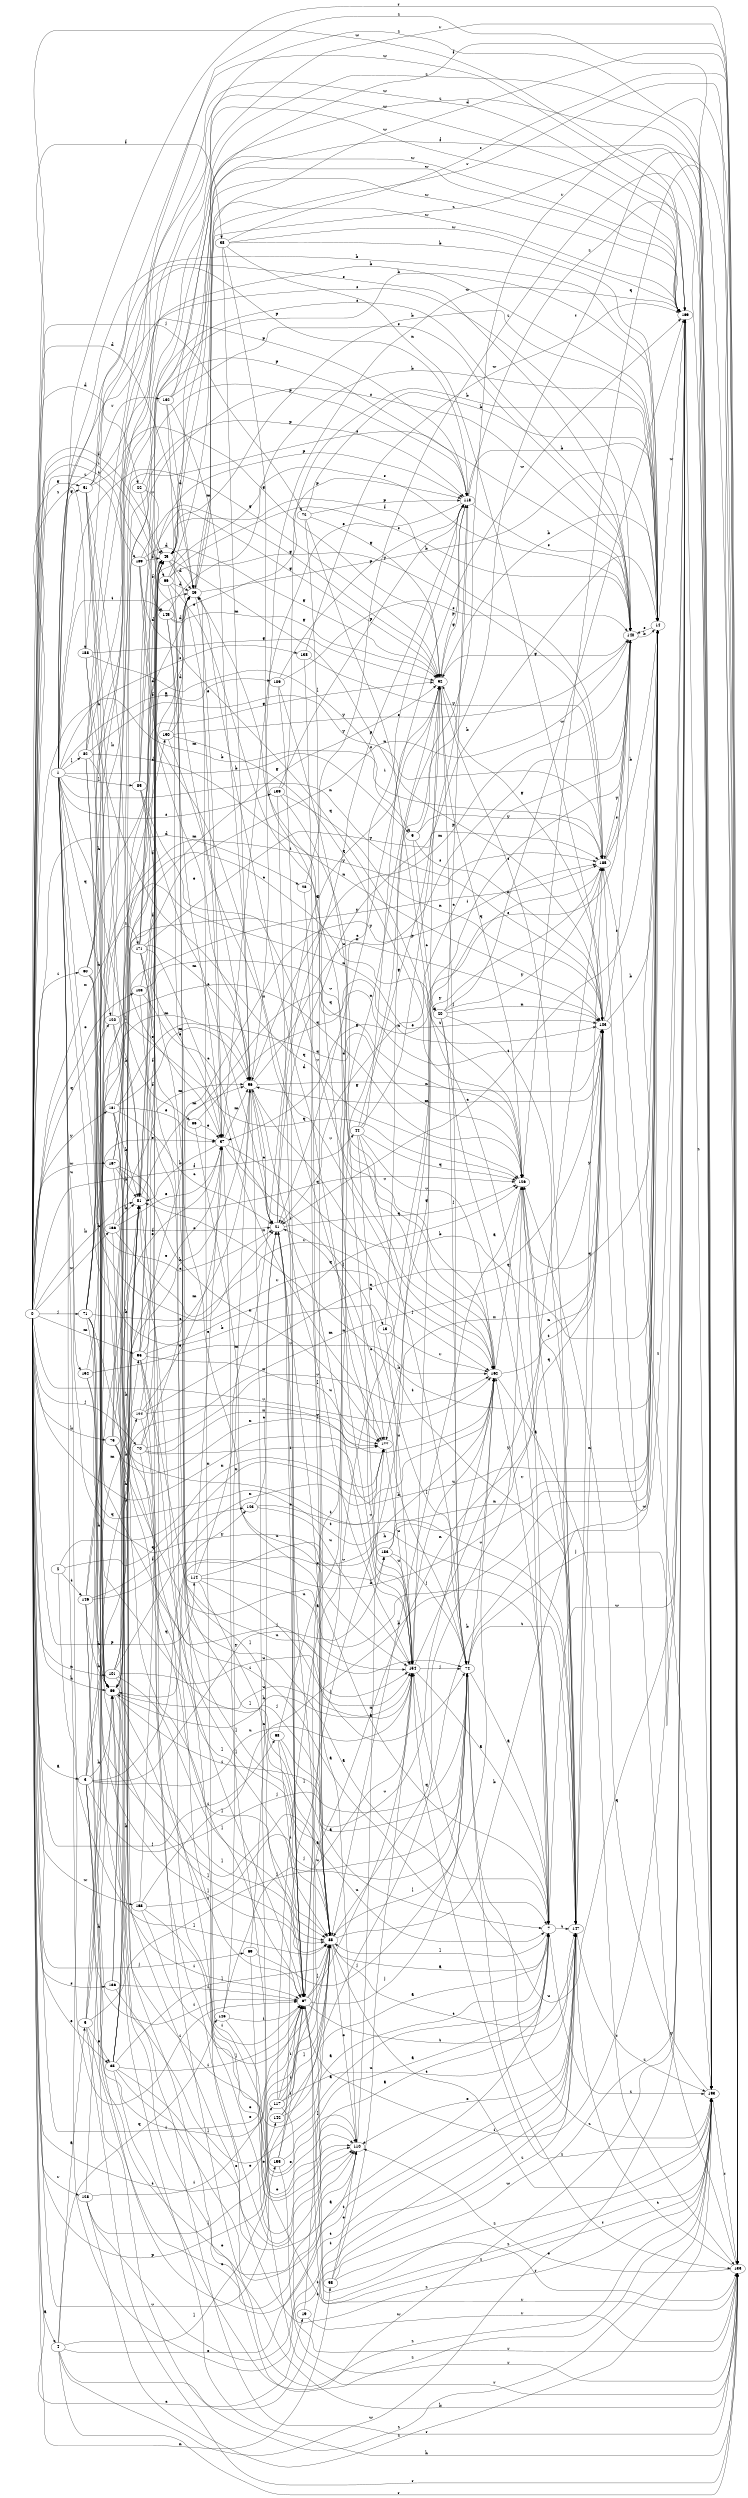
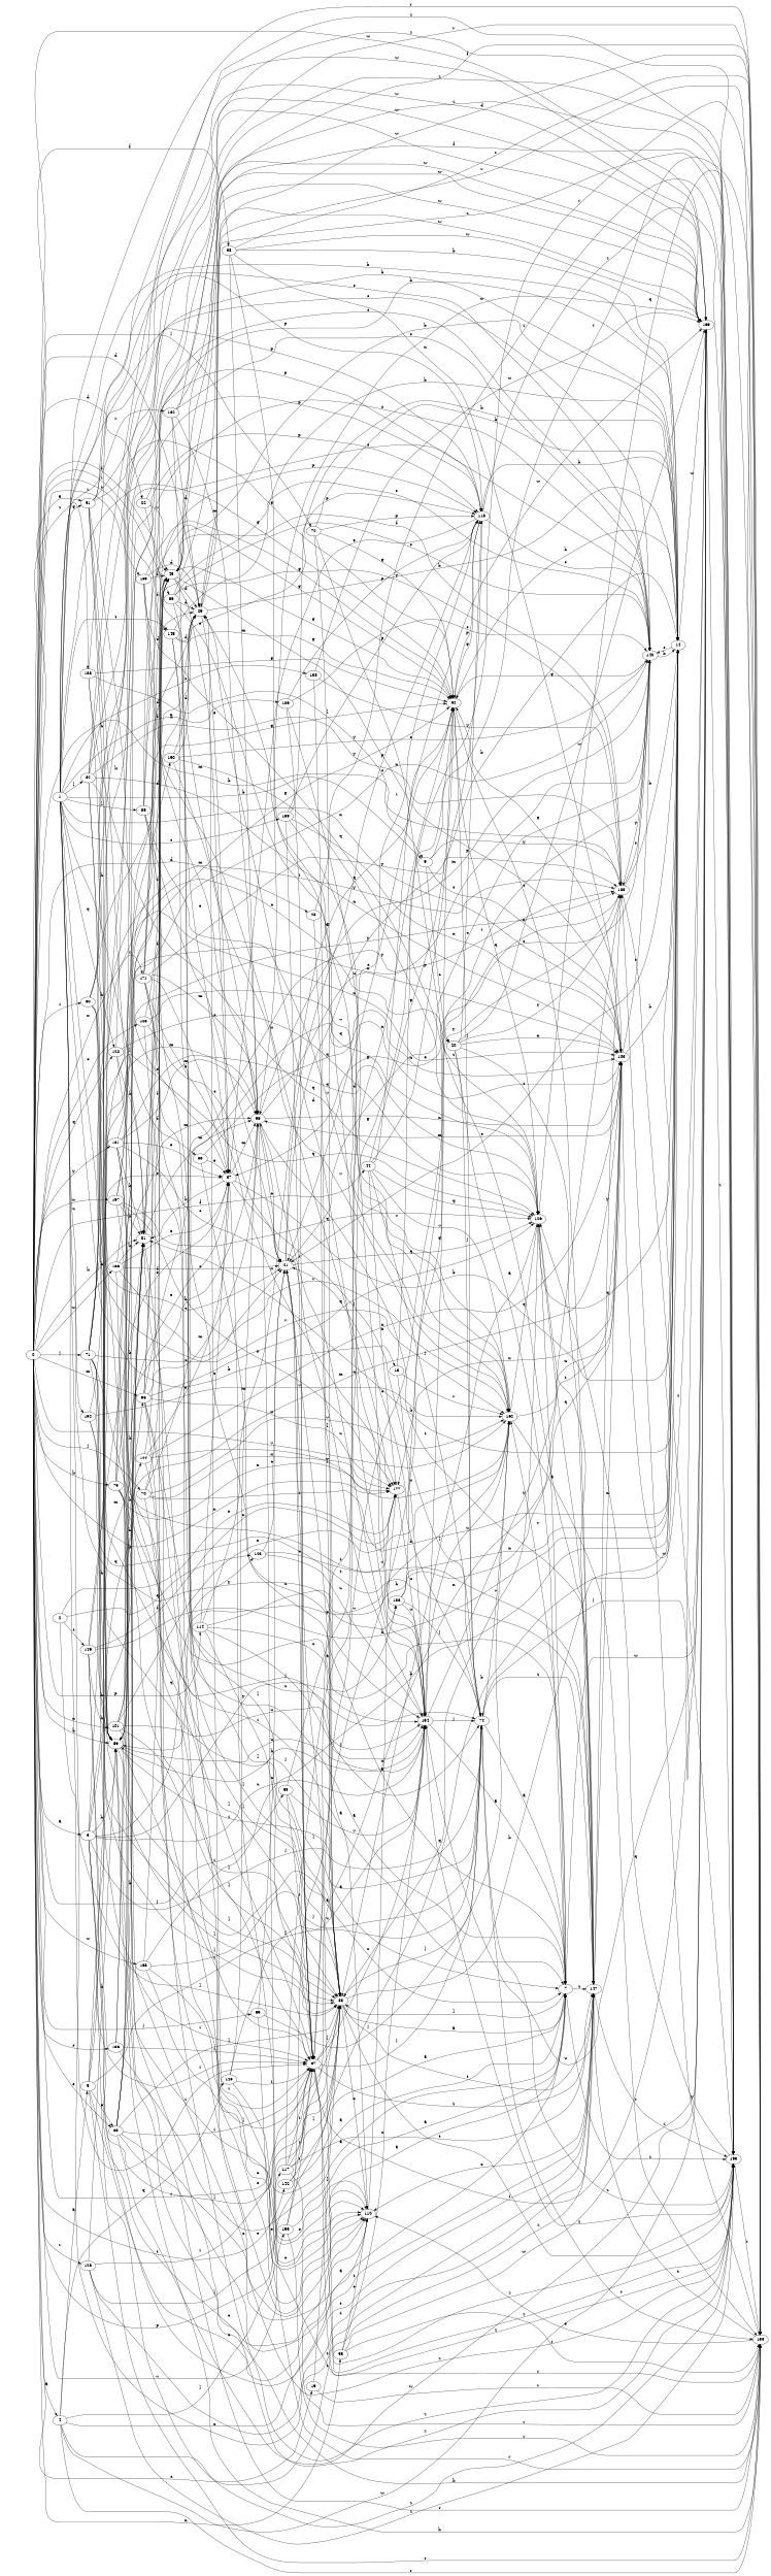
  strict digraph {
    rankdir=LR
    0
    3
    4
    9
    19
    22
    28
    29
    35
    38
    44
    45
    51
    59
    60
    66
    67
    68
    69
    70
    71
    72
    75
    81
    95
    98
    101
    108
    114
    117
    120
    128
    136
    142
    145
    155
    162
    166
    167
    168
    169
    171
    177
    181
    188
    189
    88
    183
    123
    20
    74
    110
    124
    154
    190
    193
    133
    147
    5
    125
    103
    185
    14
    96
    37
    140
    7
    52
    118
    126
    21
    1
    13
    82
    85
    86
    109
    132
    138
    139
    152
    2
    146
    0 -> 3 [label=a]
    0 -> 4 [label=a]
    0 -> 9 [label=b]
    0 -> 19 [label=c]
    0 -> 22 [label=d]
    0 -> 28 [label=d]
    0 -> 29 [label=d]
    0 -> 35 [label=e]
    0 -> 38 [label=f]
    0 -> 44 [label=f]
    0 -> 45 [label=f]
    0 -> 51 [label=g]
    0 -> 59 [label=h]
    0 -> 60 [label=i]
    0 -> 66 [label=i]
    0 -> 67 [label=i]
    0 -> 68 [label=j]
    0 -> 69 [label=j]
    0 -> 70 [label=j]
    0 -> 71 [label=j]
    0 -> 72 [label=j]
    0 -> 75 [label=k]
    0 -> 81 [label=k]
    0 -> 95 [label=m]
    0 -> 98 [label=n]
    0 -> 101 [label=n]
    0 -> 108 [label=o]
    0 -> 114 [label=p]
    0 -> 117 [label=p]
    0 -> 120 [label=q]
    0 -> 128 [label=r]
    0 -> 136 [label=s]
    0 -> 142 [label=t]
    0 -> 145 [label=t]
    0 -> 155 [label=v]
    0 -> 162 [label=v]
    0 -> 166 [label=w]
    0 -> 167 [label=w]
    0 -> 168 [label=w]
    0 -> 169 [label=w]
    0 -> 171 [label=x]
    0 -> 177 [label=x]
    0 -> 181 [label=y]
    0 -> 188 [label=z]
    0 -> 189 [label=z]
    3 -> 59 [label=h]
    3 -> 88 [label=l]
    3 -> 183 [label=y]
    3 -> 123 [label=q]
    3 -> 20 [label=c]
    3 -> 74 [label=j]
    3 -> 110 [label=o]
    3 -> 124 [label=q]
    3 -> 154 [label=u]
    3 -> 190 [label=z]
    3 -> 193 [label=z]
    4 -> 169 [label=w]
    4 -> 88 [label=l]
    4 -> 110 [label=o]
    4 -> 133 [label=r]
    4 -> 147 [label=t]
    4 -> 5 [label=a]
    4 -> 125 [label=q]
    9 -> 20 [label=c]
    9 -> 133 [label=r]
    9 -> 103 [label=n]
    9 -> 185 [label=y]
    19 -> 88 [label=l]
    19 -> 133 [label=r]
    22 -> 45 [label=v]
    22 -> 14 [label=b]
    22 -> 96 [label=m]
    28 -> 88 [label=l]
    28 -> 193 [label=z]
    29 -> 81 [label=k]
    29 -> 110 [label=o]
    29 -> 193 [label=z]
    29 -> 133 [label=r]
    29 -> 14 [label=b]
    29 -> 37 [label=e]
    35 -> 29 [label=d]
    35 -> 67 [label=i]
    35 -> 81 [label=k]
    35 -> 169 [label=w]
    35 -> 88 [label=l]
    35 -> 147 [label=t]
    35 -> 37 [label=e]
    35 -> 140 [label=s]
    35 -> 7 [label=a]
    38 -> 169 [label=w]
    38 -> 154 [label=u]
    38 -> 133 [label=r]
    38 -> 103 [label=n]
    38 -> 14 [label=b]
    38 -> 96 [label=m]
    44 -> 162 [label=v]
    44 -> 169 [label=w]
    44 -> 177 [label=x]
    44 -> 74 [label=j]
    44 -> 52 [label=g]
    44 -> 118 [label=p]
    44 -> 126 [label=q]
    45 -> 29 [label=d]
    45 -> 169 [label=w]
    45 -> 103 [label=n]
    45 -> 14 [label=b]
    45 -> 37 [label=e]
    45 -> 52 [label=g]
    51 -> 59 [label=h]
    51 -> 81 [label=k]
    51 -> 169 [label=w]
    51 -> 37 [label=e]
    51 -> 140 [label=s]
    51 -> 7 [label=a]
    51 -> 52 [label=g]
    51 -> 118 [label=p]
    59 -> 81 [label=k]
    59 -> 88 [label=l]
    59 -> 154 [label=u]
    59 -> 193 [label=z]
    59 -> 7 [label=a]
    60 -> 59 [label=h]
    60 -> 74 [label=j]
    60 -> 193 [label=z]
    60 -> 140 [label=s]
    60 -> 52 [label=g]
    60 -> 21 [label=c]
    66 -> 29 [label=d]
    66 -> 162 [label=v]
    66 -> 169 [label=w]
    66 -> 88 [label=l]
    66 -> 185 [label=y]
    66 -> 140 [label=s]
    67 -> 88 [label=l]
    67 -> 74 [label=j]
    67 -> 154 [label=u]
    67 -> 193 [label=z]
    67 -> 133 [label=r]
    67 -> 147 [label=t]
    67 -> 21 [label=c]
    68 -> 67 [label=i]
-   68 -> 162 [label=v]
+   68 -> 154 [label=v]
    68 -> 88 [label=l]
    68 -> 52 [label=g]
    69 -> 74 [label=j]
    69 -> 133 [label=r]
    69 -> 21 [label=c]
    70 -> 45 [label=f]
    70 -> 162 [label=v]
    70 -> 177 [label=x]
    70 -> 110 [label=o]
    70 -> 103 [label=n]
    70 -> 14 [label=b]
    71 -> 59 [label=h]
    71 -> 67 [label=i]
    71 -> 169 [label=w]
    71 -> 88 [label=l]
    71 -> 147 [label=t]
    71 -> 103 [label=n]
    71 -> 185 [label=y]
    71 -> 37 [label=e]
    71 -> 7 [label=a]
    71 -> 118 [label=p]
    71 -> 21 [label=c]
    72 -> 88 [label=l]
    72 -> 147 [label=t]
    72 -> 14 [label=b]
    72 -> 52 [label=g]
    72 -> 118 [label=p]
    75 -> 81 [label=k]
    75 -> 177 [label=x]
    75 -> 88 [label=l]
    75 -> 133 [label=r]
    75 -> 96 [label=m]
    75 -> 7 [label=a]
    75 -> 52 [label=g]
    81 -> 45 [label=f]
    81 -> 59 [label=h]
    81 -> 110 [label=o]
    81 -> 96 [label=m]
    81 -> 140 [label=s]
    95 -> 45 [label=f]
    95 -> 177 [label=x]
    95 -> 88 [label=l]
    95 -> 154 [label=u]
    95 -> 193 [label=z]
    95 -> 185 [label=y]
    95 -> 96 [label=m]
    95 -> 118 [label=p]
    95 -> 126 [label=q]
    98 -> 169 [label=w]
    98 -> 110 [label=o]
    98 -> 154 [label=u]
    98 -> 133 [label=r]
    101 -> 67 [label=i]
    101 -> 81 [label=k]
    101 -> 177 [label=x]
    101 -> 88 [label=l]
    101 -> 154 [label=u]
    101 -> 185 [label=y]
    108 -> 45 [label=f]
    108 -> 67 [label=i]
    108 -> 126 [label=q]
    108 -> 21 [label=c]
    114 -> 67 [label=i]
    114 -> 162 [label=v]
    114 -> 74 [label=j]
    114 -> 154 [label=u]
    114 -> 37 [label=e]
    114 -> 52 [label=g]
    117 -> 67 [label=i]
    117 -> 88 [label=l]
    117 -> 133 [label=r]
    117 -> 147 [label=t]
    117 -> 103 [label=n]
    117 -> 52 [label=g]
    120 -> 81 [label=k]
    120 -> 7 [label=a]
    120 -> 118 [label=p]
    120 -> 126 [label=q]
    128 -> 59 [label=h]
    128 -> 67 [label=i]
    128 -> 88 [label=l]
    128 -> 193 [label=z]
    128 -> 147 [label=t]
    136 -> 67 [label=i]
    136 -> 81 [label=k]
    136 -> 7 [label=a]
    136 -> 118 [label=p]
    142 -> 67 [label=i]
    142 -> 14 [label=b]
    142 -> 7 [label=a]
    145 -> 29 [label=d]
    145 -> 88 [label=l]
    145 -> 14 [label=b]
    145 -> 37 [label=e]
    145 -> 52 [label=g]
    155 -> 67 [label=i]
    155 -> 133 [label=r]
    155 -> 185 [label=y]
    155 -> 7 [label=a]
    162 -> 29 [label=d]
    162 -> 88 [label=l]
    162 -> 154 [label=u]
    162 -> 133 [label=r]
    162 -> 103 [label=n]
    162 -> 126 [label=q]
    166 -> 29 [label=d]
    166 -> 81 [label=k]
    166 -> 162 [label=v]
    166 -> 193 [label=z]
    166 -> 37 [label=e]
    166 -> 21 [label=c]
    167 -> 29 [label=d]
    167 -> 67 [label=i]
    167 -> 81 [label=k]
    167 -> 177 [label=x]
    167 -> 140 [label=s]
    167 -> 126 [label=q]
    168 -> 45 [label=f]
    168 -> 67 [label=i]
    168 -> 88 [label=l]
    168 -> 74 [label=j]
    168 -> 14 [label=b]
    169 -> 67 [label=i]
    169 -> 74 [label=j]
    169 -> 154 [label=u]
    169 -> 193 [label=z]
    171 -> 45 [label=f]
    171 -> 169 [label=w]
    171 -> 177 [label=x]
    171 -> 88 [label=l]
    171 -> 193 [label=z]
    171 -> 185 [label=y]
    171 -> 96 [label=m]
    171 -> 37 [label=e]
    171 -> 7 [label=a]
    177 -> 154 [label=u]
    181 -> 81 [label=k]
    181 -> 88 [label=l]
    181 -> 110 [label=o]
    181 -> 103 [label=n]
    181 -> 96 [label=m]
    181 -> 37 [label=e]
    181 -> 126 [label=q]
    181 -> 21 [label=c]
    188 -> 59 [label=h]
    188 -> 169 [label=w]
    188 -> 185 [label=y]
    188 -> 52 [label=g]
    188 -> 126 [label=q]
    189 -> 29 [label=d]
    189 -> 45 [label=f]
    189 -> 177 [label=x]
    189 -> 96 [label=m]
    189 -> 52 [label=g]
    189 -> 126 [label=q]
    88 -> 110 [label=o]
    88 -> 193 [label=z]
    88 -> 147 [label=t]
    88 -> 14 [label=b]
    88 -> 7 [label=a]
    88 -> 126 [label=q]
    183 -> 74 [label=j]
    183 -> 154 [label=u]
    183 -> 103 [label=n]
    183 -> 140 [label=s]
    123 -> 162 [label=v]
    123 -> 154 [label=u]
    123 -> 21 [label=c]
    20 -> 169 [label=w]
    20 -> 74 [label=j]
    20 -> 147 [label=t]
    20 -> 103 [label=n]
    20 -> 185 [label=y]
    20 -> 7 [label=a]
    20 -> 118 [label=p]
    74 -> 162 [label=v]
    74 -> 193 [label=z]
    74 -> 133 [label=r]
    74 -> 147 [label=t]
    74 -> 7 [label=a]
    74 -> 21 [label=c]
    110 -> 177 [label=x]
    110 -> 21 [label=o]
    124 -> 45 [label=f]
    124 -> 162 [label=v]
    124 -> 110 [label=o]
    124 -> 103 [label=n]
    124 -> 37 [label=e]
    154 -> 29 [label=d]
    154 -> 59 [label=h]
    154 -> 74 [label=j]
    154 -> 193 [label=z]
    154 -> 185 [label=y]
    154 -> 96 [label=m]
    154 -> 7 [label=a]
    154 -> 52 [label=g]
    190 -> 29 [label=d]
    190 -> 162 [label=v]
    190 -> 140 [label=s]
    190 -> 118 [label=p]
    190 -> 126 [label=q]
    193 -> 45 [label=f]
    193 -> 133 [label=r]
    193 -> 126 [label=q]
    133 -> 29 [label=d]
    133 -> 45 [label=f]
    133 -> 59 [label=h]
    133 -> 81 [label=k]
    133 -> 110 [label=o]
    133 -> 147 [label=t]
    133 -> 185 [label=y]
    133 -> 126 [label=q]
    147 -> 110 [label=o]
    147 -> 193 [label=z]
    147 -> 103 [label=n]
    147 -> 185 [label=y]
    147 -> 126 [label=q]
    5 -> 35 [label=e]
    5 -> 95 [label=m]
    5 -> 74 [label=j]
    5 -> 110 [label=o]
    5 -> 133 [label=r]
    5 -> 103 [label=n]
    5 -> 96 [label=m]
    125 -> 67 [label=i]
    125 -> 154 [label=u]
    125 -> 96 [label=m]
    125 -> 7 [label=a]
    103 -> 169 [label=w]
    103 -> 177 [label=x]
    103 -> 14 [label=b]
    103 -> 96 [label=m]
    103 -> 140 [label=s]
    103 -> 52 [label=g]
    185 -> 45 [label=f]
    185 -> 193 [label=z]
    185 -> 14 [label=b]
    185 -> 37 [label=e]
    185 -> 140 [label=s]
    14 -> 59 [label=h]
    14 -> 81 [label=k]
    14 -> 169 [label=w]
    14 -> 140 [label=s]
    14 -> 126 [label=q]
    14 -> 21 [label=c]
    96 -> 59 [label=h]
    96 -> 169 [label=w]
    96 -> 154 [label=u]
    96 -> 193 [label=z]
    96 -> 147 [label=t]
    96 -> 103 [label=n]
    96 -> 140 [label=s]
    96 -> 21 [label=c]
    37 -> 81 [label=k]
    37 -> 74 [label=j]
    37 -> 110 [label=o]
    37 -> 14 [label=b]
    37 -> 96 [label=m]
    140 -> 67 [label=i]
    140 -> 185 [label=y]
    140 -> 14 [label=b]
    140 -> 96 [label=m]
    140 -> 52 [label=g]
    140 -> 21 [label=c]
    7 -> 162 [label=v]
    7 -> 169 [label=w]
    7 -> 88 [label=l]
    7 -> 193 [label=z]
    7 -> 147 [label=t]
    52 -> 74 [label=j]
    52 -> 147 [label=t]
    52 -> 14 [label=b]
    52 -> 118 [label=p]
    52 -> 126 [label=q]
    52 -> 21 [label=c]
    118 -> 67 [label=i]
    118 -> 193 [label=z]
    118 -> 14 [label=b]
    118 -> 37 [label=e]
    118 -> 140 [label=s]
    118 -> 52 [label=g]
    126 -> 88 [label=l]
    126 -> 147 [label=t]
    126 -> 7 [label=a]
    21 -> 67 [label=i]
    21 -> 193 [label=z]
    21 -> 14 [label=b]
    21 -> 118 [label=p]
    21 -> 126 [label=q]
    1 -> 9 [label=b]
    1 -> 51 [label=g]
    1 -> 67 [label=i]
    1 -> 120 [label=q]
    1 -> 145 [label=t]
    1 -> 162 [label=v]
    1 -> 88 [label=l]
    1 -> 183 [label=y]
    1 -> 133 [label=r]
    1 -> 103 [label=n]
    1 -> 14 [label=b]
    1 -> 140 [label=s]
    1 -> 52 [label=g]
    1 -> 118 [label=p]
    1 -> 13 [label=b]
    1 -> 82 [label=l]
    1 -> 85 [label=l]
    1 -> 86 [label=l]
    1 -> 109 [label=o]
    1 -> 132 [label=r]
    1 -> 138 [label=s]
    1 -> 139 [label=s]
    1 -> 152 [label=u]
    13 -> 162 [label=v]
    13 -> 154 [label=u]
    13 -> 133 [label=r]
    82 -> 59 [label=h]
    82 -> 169 [label=w]
    82 -> 88 [label=l]
    82 -> 74 [label=j]
    82 -> 193 [label=z]
    82 -> 103 [label=n]
    82 -> 185 [label=y]
    82 -> 14 [label=b]
    85 -> 45 [label=f]
    85 -> 162 [label=v]
    85 -> 154 [label=u]
    85 -> 133 [label=r]
    85 -> 52 [label=g]
    85 -> 21 [label=c]
    86 -> 103 [label=n]
    86 -> 37 [label=e]
    86 -> 7 [label=a]
    109 -> 67 [label=i]
    109 -> 154 [label=u]
    109 -> 140 [label=s]
    109 -> 118 [label=p]
    132 -> 29 [label=d]
    132 -> 169 [label=w]
    132 -> 110 [label=o]
    132 -> 193 [label=z]
    132 -> 96 [label=m]
    132 -> 140 [label=s]
    138 -> 169 [label=w]
    138 -> 88 [label=l]
    138 -> 185 [label=y]
    139 -> 67 [label=i]
    139 -> 162 [label=v]
    139 -> 103 [label=n]
    139 -> 14 [label=b]
    139 -> 118 [label=p]
    152 -> 59 [label=h]
    152 -> 162 [label=v]
    152 -> 147 [label=t]
    152 -> 126 [label=q]
    2 -> 177 [label=x]
    2 -> 123 [label=q]
    2 -> 147 [label=t]
    2 -> 146 [label=t]
    146 -> 59 [label=h]
    146 -> 67 [label=i]
    146 -> 177 [label=x]
    146 -> 147 [label=t]
    146 -> 14 [label=b]
    146 -> 37 [label=e]
    146 -> 140 [label=s]
  }
